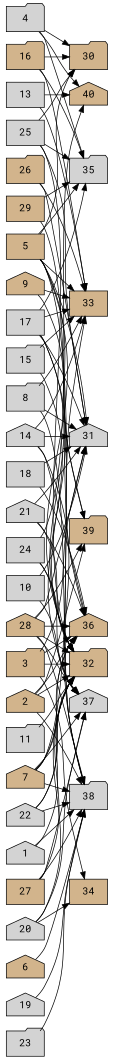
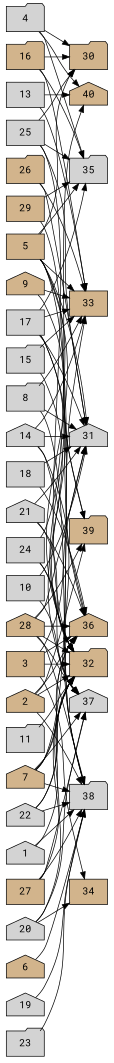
  digraph {
    fontname="Roboto Mono"
    rankdir=LR
    node [alpha=0.03 fillcolor=lightgrey fontname="Roboto Mono" shape=house style=filled]
    edge [fontname="Roboto Mono"]
    1 [alpha=0.05 expect_size=44817408]
    32 [alpha=0.05 expect_size=33192960 fillcolor=tan shape=folder]
    38 [alpha=0.07 expect_size=15266816 shape=folder]
    2 [expect_size=7984128 fillcolor=tan]
    36 [alpha=0.05 expect_size=25492480 fillcolor=tan]
    39 [alpha=0.16 expect_size=23915520 fillcolor=tan shape=folder]
-   3 [alpha=0.09 expect_size=48975872 fillcolor=tan shape=folder]
+   3 [alpha=0.09 expect_size=48975872 fillcolor=tan shape=box]
    31 [alpha=0.18 expect_size=17178624]
    34 [alpha=0.14 expect_size=24859648 fillcolor=tan shape=box]
    4 [expect_size=27512832 shape=folder]
    30 [alpha=0.16 expect_size=17574912 fillcolor=tan shape=folder]
    35 [alpha=0.09 expect_size=19329024 shape=folder]
    40 [alpha=0.13 expect_size=11245568 fillcolor=tan]
    5 [alpha=0.02 expect_size=26151936 fillcolor=tan shape=box]
    33 [alpha=0.01 expect_size=21175296 fillcolor=tan shape=box]
    6 [alpha=0.19 expect_size=23247872 fillcolor=tan]
    7 [alpha=0.04 expect_size=35144704 fillcolor=tan]
    37 [expect_size=14171136]
    8 [alpha=0.20 expect_size=47564800 shape=folder]
    9 [alpha=0.04 expect_size=23557120 fillcolor=tan]
    10 [expect_size=30060544 shape=box]
    11 [alpha=0.08 expect_size=6006784 shape=folder]
    13 [alpha=0.06 expect_size=25381888 shape=box]
    14 [alpha=0.15 expect_size=47330304]
    15 [alpha=0.19 expect_size=6843392 shape=folder]
    16 [alpha=0.08 expect_size=10960896 fillcolor=tan shape=folder]
    17 [alpha=0.07 expect_size=8778752 shape=box]
    18 [alpha=0.14 expect_size=18107392 shape=box]
    19 [alpha=0.10 expect_size=17294336]
    20 [alpha=0.20 expect_size=26191872]
    21 [alpha=0.07 expect_size=32243712]
    22 [alpha=0.15 expect_size=51616768]
    23 [alpha=0.02 expect_size=21455872 shape=folder]
    24 [alpha=0.18 expect_size=34532352 shape=box]
    25 [expect_size=22218752 shape=box]
    26 [alpha=0.15 expect_size=20966400 fillcolor=tan shape=folder]
    27 [alpha=0.00 expect_size=39507968 fillcolor=tan shape=box]
    28 [alpha=0.04 expect_size=9820160 fillcolor=tan]
    29 [alpha=0.15 expect_size=41994240 fillcolor=tan shape=box]
    1 -> 32
    1 -> 38
    2 -> 32
    2 -> 38
    2 -> 36
    2 -> 39
    3 -> 32
    3 -> 36
    3 -> 31
    3 -> 34
    4 -> 30
    4 -> 35
    4 -> 40
    5 -> 32
    5 -> 38
    5 -> 39
    5 -> 31
    5 -> 30
    5 -> 35
    5 -> 33
    6 -> 38
    7 -> 32
    7 -> 38
    7 -> 36
    7 -> 33
    7 -> 37
    8 -> 38
    8 -> 31
    8 -> 33
    9 -> 39
    9 -> 33
    10 -> 31
    10 -> 37
    11 -> 32
    13 -> 40
    13 -> 33
    14 -> 38
    14 -> 36
    14 -> 31
    14 -> 33
    15 -> 32
    15 -> 33
    16 -> 30
    16 -> 35
    16 -> 33
    17 -> 32
    17 -> 31
    17 -> 35
    17 -> 33
    17 -> 37
    18 -> 36
    18 -> 31
    19 -> 38
    20 -> 32
    20 -> 34
    20 -> 37
    21 -> 32
    21 -> 36
    21 -> 31
    22 -> 32
    22 -> 38
    22 -> 36
    23 -> 38
    24 -> 32
    24 -> 40
    24 -> 37
    25 -> 32
    25 -> 31
    25 -> 30
    25 -> 35
    26 -> 31
    26 -> 33
    27 -> 32
    27 -> 38
    27 -> 37
    28 -> 32
    28 -> 38
    28 -> 36
    28 -> 39
    28 -> 31
    28 -> 37
    29 -> 36
    29 -> 35
  }
